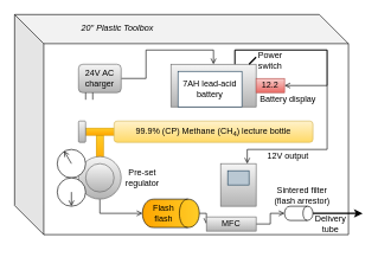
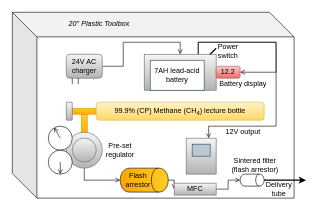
  <mxCell id="0" />
  <mxCell id="1" parent="0" />
  <mxCell id="2" value="" style="shape=cube;whiteSpace=wrap;html=1;boundedLbl=1;backgroundOutline=1;darkOpacity=0.05;darkOpacity2=0.1;strokeColor=#000000;size=41;" vertex="1" parent="1"><mxGeometry x="20" y="20" width="470" height="310" as="geometry" /></mxCell>
  <mxCell id="3" value="" style="rounded=0;whiteSpace=wrap;html=1;strokeColor=#d79b00;fillColor=#ffcd28;gradientColor=#ffa500;" vertex="1" parent="1"><mxGeometry x="135" y="190" width="10" height="40" as="geometry" /></mxCell>
  <mxCell id="4" value="" style="rounded=0;whiteSpace=wrap;html=1;fillColor=#ffcd28;strokeColor=#d79b00;gradientColor=#ffa500;" vertex="1" parent="1"><mxGeometry x="120" y="180" width="50" height="10" as="geometry" /></mxCell>
  <mxCell id="5" style="edgeStyle=orthogonalEdgeStyle;rounded=0;html=1;exitX=0.5;exitY=1;exitDx=0;exitDy=0;entryX=0.5;entryY=1;entryDx=0;entryDy=0;endArrow=open;endFill=0;jettySize=auto;orthogonalLoop=1;" edge="1" parent="1" source="6" target="14"><mxGeometry relative="1" as="geometry" /></mxCell>
  <mxCell id="6" value="" style="ellipse;whiteSpace=wrap;html=1;aspect=fixed;fillColor=#f5f5f5;strokeColor=#666666;gradientColor=#b3b3b3;" vertex="1" parent="1"><mxGeometry x="110" y="220" width="60" height="60" as="geometry" /></mxCell>
  <mxCell id="7" value="99.9% (CP) Methane (CH&lt;sub&gt;4&lt;/sub&gt;) lecture bottle" style="rounded=1;whiteSpace=wrap;html=1;fillColor=#fff2cc;strokeColor=#d6b656;gradientColor=#ffd966;" vertex="1" parent="1"><mxGeometry x="160" y="170" width="280" height="30" as="geometry" /></mxCell>
  <mxCell id="8" value="" style="ellipse;whiteSpace=wrap;html=1;aspect=fixed;" vertex="1" parent="1"><mxGeometry x="80" y="210" width="40" height="40" as="geometry" /></mxCell>
  <mxCell id="9" value="" style="ellipse;whiteSpace=wrap;html=1;aspect=fixed;" vertex="1" parent="1"><mxGeometry x="80" y="250" width="40" height="40" as="geometry" /></mxCell>
  <mxCell id="10" value="" style="ellipse;whiteSpace=wrap;html=1;aspect=fixed;fillColor=#f5f5f5;strokeColor=#666666;gradientColor=#b3b3b3;" vertex="1" parent="1"><mxGeometry x="120" y="230" width="40" height="40" as="geometry" /></mxCell>
  <mxCell id="11" value="" style="endArrow=open;html=1;endFill=0;entryX=0.239;entryY=0.05;entryDx=0;entryDy=0;entryPerimeter=0;" edge="1" parent="1" target="8"><mxGeometry width="50" height="50" relative="1" as="geometry"><mxPoint x="100" y="230" as="sourcePoint" /><mxPoint x="110" y="220" as="targetPoint" /></mxGeometry></mxCell>
  <mxCell id="12" value="" style="endArrow=open;html=1;endFill=0;entryX=0.5;entryY=1;entryDx=0;entryDy=0;" edge="1" parent="1" target="9"><mxGeometry width="50" height="50" relative="1" as="geometry"><mxPoint x="100" y="270" as="sourcePoint" /><mxPoint x="89.571" y="252" as="targetPoint" /></mxGeometry></mxCell>
  <mxCell id="13" style="edgeStyle=orthogonalEdgeStyle;rounded=0;html=1;exitX=0.5;exitY=0;exitDx=0;exitDy=0;entryX=0;entryY=0.5;entryDx=0;entryDy=0;endArrow=open;endFill=0;jettySize=auto;orthogonalLoop=1;" edge="1" parent="1" source="14" target="18"><mxGeometry relative="1" as="geometry" /></mxCell>
  <mxCell id="14" value="" style="shape=cylinder;whiteSpace=wrap;html=1;boundedLbl=1;backgroundOutline=1;strokeColor=#000000;rotation=90;fillColor=#ffcd28;gradientColor=#ffa500;" vertex="1" parent="1"><mxGeometry x="220" y="260" width="40" height="80" as="geometry" /></mxCell>
- <mxCell id="15" value="Flash flash" style="text;html=1;strokeColor=none;fillColor=none;align=center;verticalAlign=middle;whiteSpace=wrap;rounded=0;" vertex="1" parent="1"><mxGeometry x="210" y="290" width="40" height="20" as="geometry" /></mxCell>
+ <mxCell id="15" value="Flash arrestor" style="text;html=1;strokeColor=none;fillColor=none;align=center;verticalAlign=middle;whiteSpace=wrap;rounded=0;" vertex="1" parent="1"><mxGeometry x="210" y="290" width="40" height="20" as="geometry" /></mxCell>
  <mxCell id="16" value="" style="rounded=1;whiteSpace=wrap;html=1;strokeColor=#666666;fillColor=#f5f5f5;gradientColor=#b3b3b3;" vertex="1" parent="1"><mxGeometry x="110" y="170" width="10" height="30" as="geometry" /></mxCell>
  <mxCell id="17" style="edgeStyle=orthogonalEdgeStyle;rounded=0;html=1;exitX=1;exitY=0.5;exitDx=0;exitDy=0;entryX=0.5;entryY=1;entryDx=0;entryDy=0;endArrow=open;endFill=0;jettySize=auto;orthogonalLoop=1;" edge="1" parent="1" source="18" target="21"><mxGeometry relative="1" as="geometry" /></mxCell>
  <mxCell id="18" value="MFC" style="rounded=0;whiteSpace=wrap;html=1;strokeColor=#666666;fillColor=#f5f5f5;gradientColor=#b3b3b3;" vertex="1" parent="1"><mxGeometry x="290" y="305" width="70" height="20" as="geometry" /></mxCell>
  <mxCell id="19" value="" style="rounded=0;whiteSpace=wrap;html=1;strokeColor=#666666;fillColor=#f5f5f5;gradientColor=#b3b3b3;" vertex="1" parent="1"><mxGeometry x="310" y="230" width="50" height="60" as="geometry" /></mxCell>
  <mxCell id="20" value="" style="rounded=0;whiteSpace=wrap;html=1;strokeColor=#23445d;fillColor=#bac8d3;" vertex="1" parent="1"><mxGeometry x="320" y="240" width="30" height="20" as="geometry" /></mxCell>
  <mxCell id="21" value="" style="shape=cylinder;whiteSpace=wrap;html=1;boundedLbl=1;backgroundOutline=1;strokeColor=#000000;rotation=90;" vertex="1" parent="1"><mxGeometry x="410" y="280" width="20" height="40" as="geometry" /></mxCell>
  <mxCell id="22" value="Sintered filter (flash arrestor)" style="text;html=1;strokeColor=none;fillColor=none;align=center;verticalAlign=middle;whiteSpace=wrap;rounded=0;" vertex="1" parent="1"><mxGeometry x="380" y="260" width="90" height="30" as="geometry" /></mxCell>
  <mxCell id="23" style="edgeStyle=orthogonalEdgeStyle;rounded=0;html=1;exitX=0.75;exitY=0;exitDx=0;exitDy=0;entryX=0.75;entryY=0;entryDx=0;entryDy=0;endArrow=open;endFill=0;jettySize=auto;orthogonalLoop=1;" edge="1" parent="1" source="24" target="19"><mxGeometry relative="1" as="geometry"><Array as="points"><mxPoint x="330" y="70" /><mxPoint x="460" y="70" /><mxPoint x="460" y="210" /><mxPoint x="348" y="210" /></Array></mxGeometry></mxCell>
  <mxCell id="24" value="" style="rounded=0;whiteSpace=wrap;html=1;strokeColor=#666666;fillColor=#f5f5f5;gradientColor=#b3b3b3;" vertex="1" parent="1"><mxGeometry x="240" y="90" width="120" height="60" as="geometry" /></mxCell>
  <mxCell id="25" value="7AH lead-acid battery" style="rounded=0;whiteSpace=wrap;html=1;strokeColor=#23445d;fillColor=#ffffff;" vertex="1" parent="1"><mxGeometry x="250" y="100" width="90" height="50" as="geometry" /></mxCell>
  <mxCell id="26" style="edgeStyle=orthogonalEdgeStyle;rounded=0;html=1;exitX=1;exitY=0.5;exitDx=0;exitDy=0;entryX=0.5;entryY=0;entryDx=0;entryDy=0;endArrow=open;endFill=0;jettySize=auto;orthogonalLoop=1;" edge="1" parent="1" source="27" target="24"><mxGeometry relative="1" as="geometry" /></mxCell>
  <mxCell id="27" value="24V AC charger" style="rounded=1;whiteSpace=wrap;html=1;strokeColor=#666666;fillColor=#f5f5f5;gradientColor=#b3b3b3;" vertex="1" parent="1"><mxGeometry x="110" y="90" width="60" height="40" as="geometry" /></mxCell>
  <mxCell id="28" value="12V output" style="text;html=1;strokeColor=none;fillColor=none;align=center;verticalAlign=middle;whiteSpace=wrap;rounded=0;" vertex="1" parent="1"><mxGeometry x="370" y="210" width="70" height="20" as="geometry" /></mxCell>
  <mxCell id="29" value="" style="endArrow=classic;html=1;exitX=0.5;exitY=0;exitDx=0;exitDy=0;strokeWidth=2;" edge="1" parent="1" source="21"><mxGeometry width="50" height="50" relative="1" as="geometry"><mxPoint x="490" y="350" as="sourcePoint" /><mxPoint x="510" y="300" as="targetPoint" /></mxGeometry></mxCell>
  <mxCell id="30" value="Delivery tube" style="text;html=1;strokeColor=none;fillColor=none;align=center;verticalAlign=middle;whiteSpace=wrap;rounded=0;" vertex="1" parent="1"><mxGeometry x="440" y="300" width="50" height="30" as="geometry" /></mxCell>
  <mxCell id="31" value="20&quot; Plastic Toolbox" style="text;html=1;strokeColor=none;fillColor=none;align=center;verticalAlign=middle;whiteSpace=wrap;rounded=0;fontStyle=2" vertex="1" parent="1"><mxGeometry x="100" y="30" width="130" height="20" as="geometry" /></mxCell>
  <mxCell id="32" value="" style="endArrow=none;html=1;" edge="1" parent="1"><mxGeometry width="50" height="50" relative="1" as="geometry"><mxPoint x="120" y="140" as="sourcePoint" /><mxPoint x="120" y="130" as="targetPoint" /></mxGeometry></mxCell>
  <mxCell id="33" value="" style="endArrow=none;html=1;" edge="1" parent="1"><mxGeometry width="50" height="50" relative="1" as="geometry"><mxPoint x="130" y="140" as="sourcePoint" /><mxPoint x="130" y="130" as="targetPoint" /></mxGeometry></mxCell>
  <mxCell id="34" value="Power switch" style="text;html=1;strokeColor=none;fillColor=none;align=center;verticalAlign=middle;whiteSpace=wrap;rounded=0;" vertex="1" parent="1"><mxGeometry x="360" y="70" width="40" height="30" as="geometry" /></mxCell>
  <mxCell id="35" value="Pre-set regulator" style="text;html=1;strokeColor=none;fillColor=none;align=center;verticalAlign=middle;whiteSpace=wrap;rounded=0;" vertex="1" parent="1"><mxGeometry x="170" y="235" width="60" height="30" as="geometry" /></mxCell>
  <mxCell id="36" value="" style="endArrow=none;html=1;strokeWidth=2;" edge="1" parent="1"><mxGeometry width="50" height="50" relative="1" as="geometry"><mxPoint x="350" y="90" as="sourcePoint" /><mxPoint x="360" y="80" as="targetPoint" /></mxGeometry></mxCell>
- <mxCell id="37" value="12.2" style="rounded=0;whiteSpace=wrap;html=1;fillColor=#f8cecc;strokeColor=#b85450;gradientColor=#ea6b66;" vertex="1" parent="1"><mxGeometry x="360" y="110" width="40" height="20" as="geometry" /></mxCell>
+ <mxCell id="37" value="12.2" style="whiteSpace=wrap;html=1;fillColor=#f8cecc;strokeColor=#b85450;gradientColor=#ea6b66;rounded=1;" vertex="1" parent="1"><mxGeometry x="360" y="110" width="40" height="20" as="geometry" /></mxCell>
  <mxCell id="38" value="Battery display" style="text;html=1;strokeColor=none;fillColor=none;align=center;verticalAlign=middle;whiteSpace=wrap;rounded=0;" vertex="1" parent="1"><mxGeometry x="360" y="130" width="90" height="20" as="geometry" /></mxCell>
  <mxCell id="39" style="edgeStyle=orthogonalEdgeStyle;rounded=0;html=1;exitX=0.75;exitY=0;exitDx=0;exitDy=0;endArrow=open;endFill=0;jettySize=auto;orthogonalLoop=1;entryX=1;entryY=0.5;entryDx=0;entryDy=0;" edge="1" parent="1" target="37"><mxGeometry relative="1" as="geometry"><mxPoint x="330.286" y="90" as="sourcePoint" /><mxPoint x="410.5" y="185.5" as="targetPoint" /><Array as="points"><mxPoint x="330" y="70" /><mxPoint x="460" y="70" /><mxPoint x="460" y="120" /></Array></mxGeometry></mxCell>
